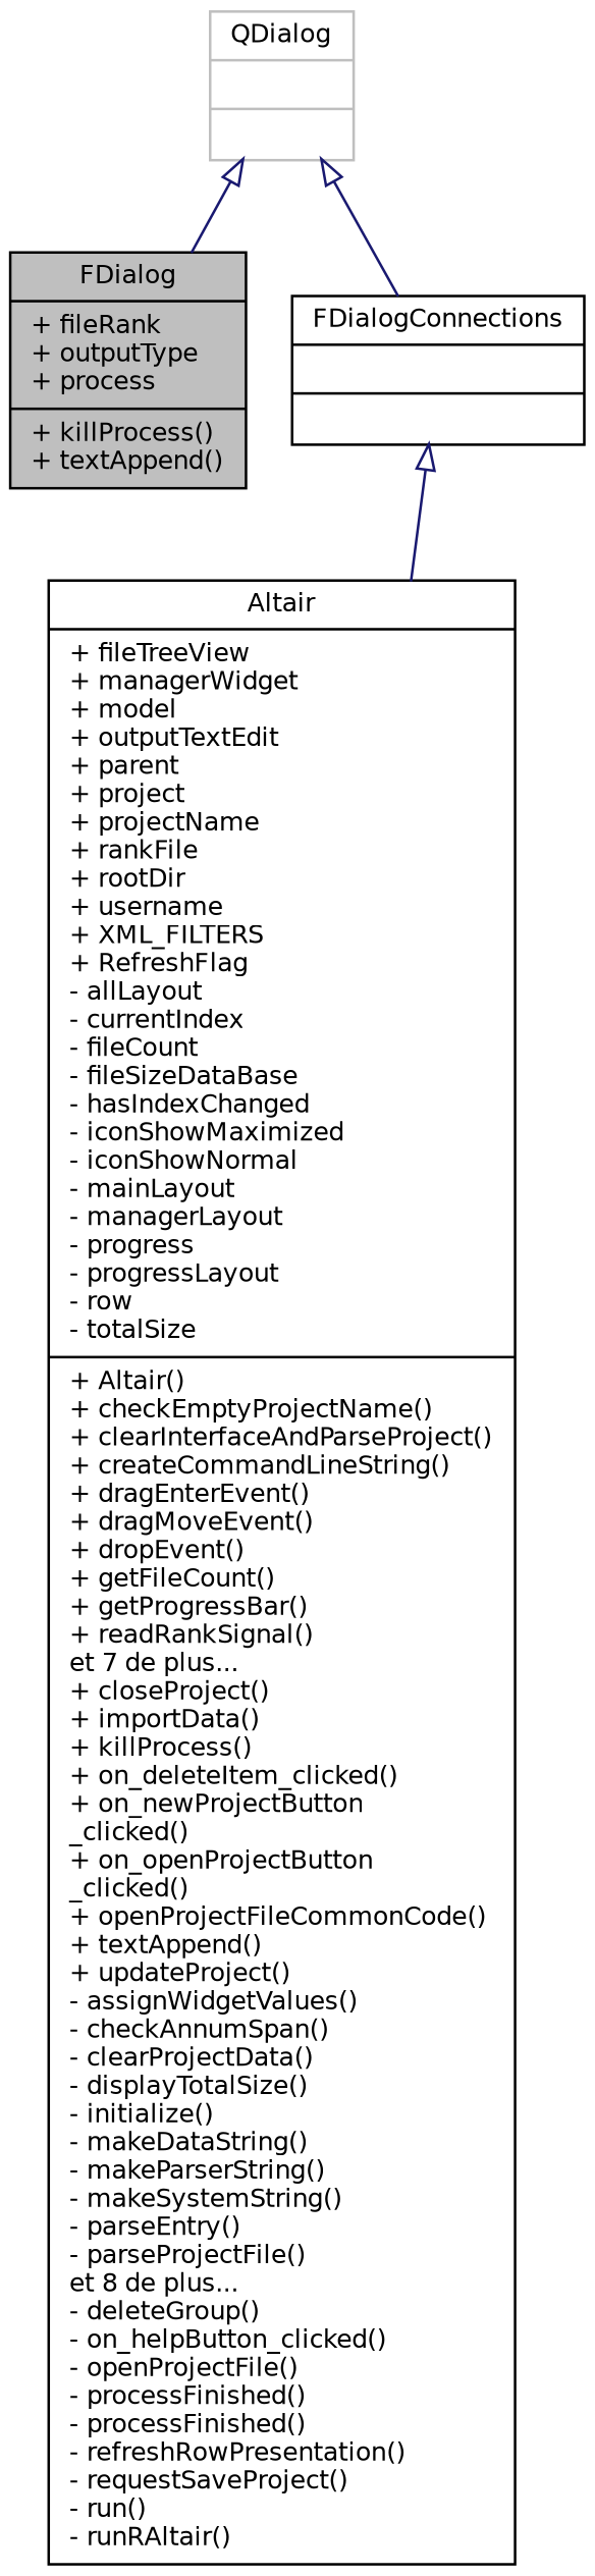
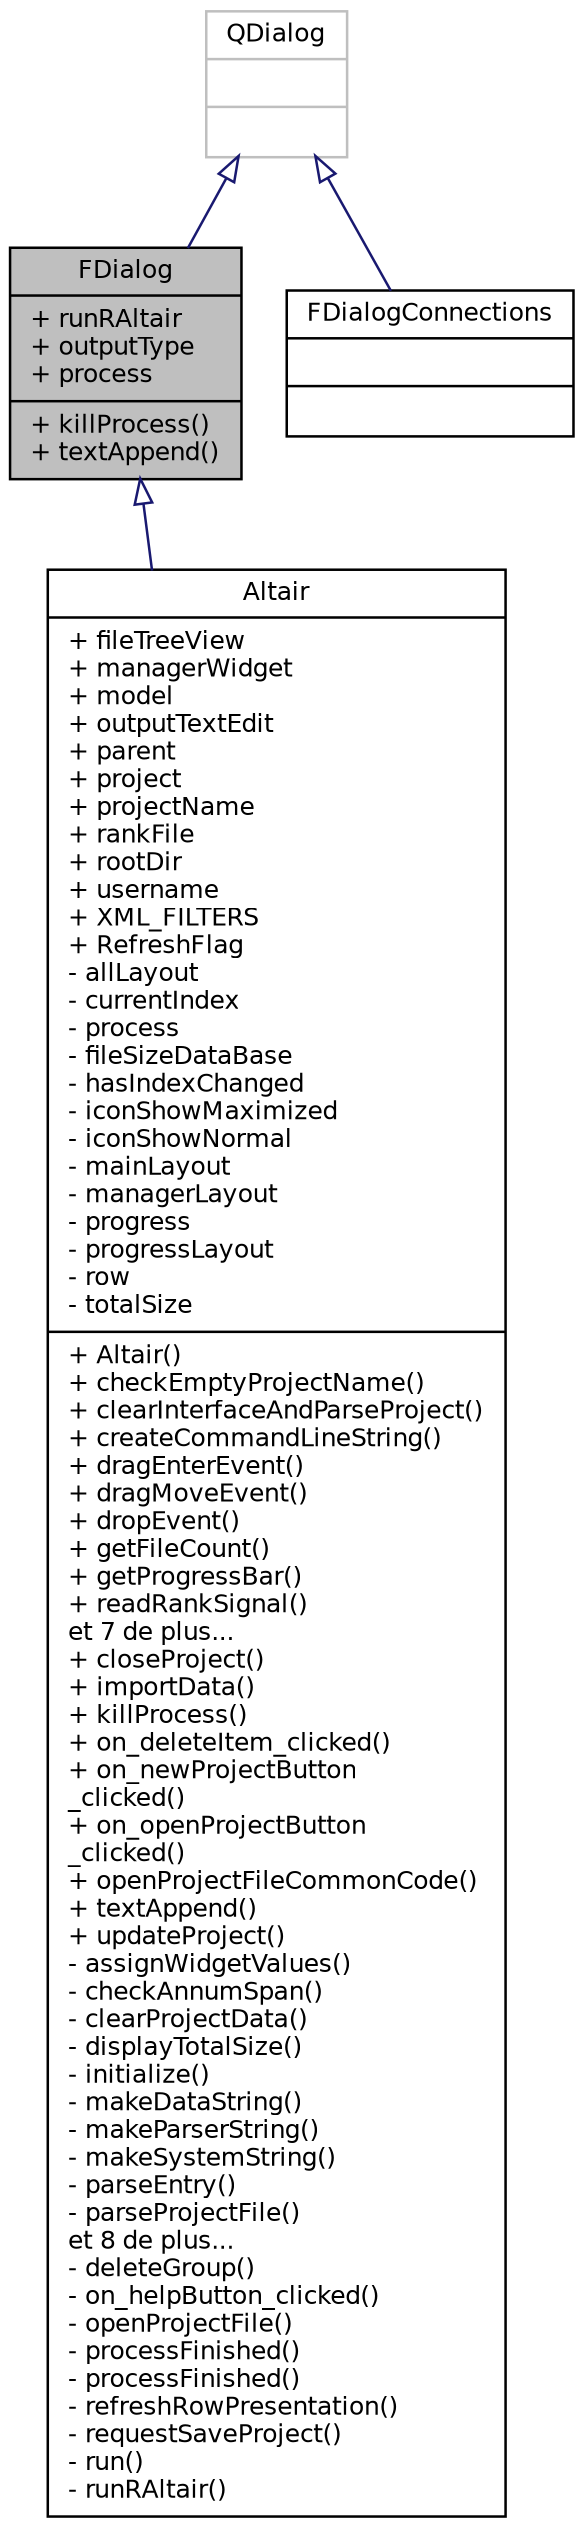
  digraph {
    node [color=black fillcolor=white fontname=Helvetica fontsize=10 shape=record style=filled]
    edge [arrowtail=onormal color=midnightblue dir=back fontname=Helvetica fontsize=10 labelfontname=Helvetica labelfontsize=10 style=solid]
-   n1 [fillcolor=grey75 fontcolor=black height=0.2 label="{FDialog\n|+ fileRank\l+ outputType\l+ process\l|+ killProcess()\l+ textAppend()\l}" width=0.4]
-   n2 [height=0.2 label="{Altair\n|+ fileTreeView\l+ managerWidget\l+ model\l+ outputTextEdit\l+ parent\l+ project\l+ projectName\l+ rankFile\l+ rootDir\l+ username\l+ XML_FILTERS\l+ RefreshFlag\l- allLayout\l- currentIndex\l- fileCount\l- fileSizeDataBase\l- hasIndexChanged\l- iconShowMaximized\l- iconShowNormal\l- mainLayout\l- managerLayout\l- progress\l- progressLayout\l- row\l- totalSize\l|+ Altair()\l+ checkEmptyProjectName()\l+ clearInterfaceAndParseProject()\l+ createCommandLineString()\l+ dragEnterEvent()\l+ dragMoveEvent()\l+ dropEvent()\l+ getFileCount()\l+ getProgressBar()\l+ readRankSignal()\let 7 de plus...\l+ closeProject()\l+ importData()\l+ killProcess()\l+ on_deleteItem_clicked()\l+ on_newProjectButton\l_clicked()\l+ on_openProjectButton\l_clicked()\l+ openProjectFileCommonCode()\l+ textAppend()\l+ updateProject()\l- assignWidgetValues()\l- checkAnnumSpan()\l- clearProjectData()\l- displayTotalSize()\l- initialize()\l- makeDataString()\l- makeParserString()\l- makeSystemString()\l- parseEntry()\l- parseProjectFile()\let 8 de plus...\l- deleteGroup()\l- on_helpButton_clicked()\l- openProjectFile()\l- processFinished()\l- processFinished()\l- refreshRowPresentation()\l- requestSaveProject()\l- run()\l- runRAltair()\l}" width=0.4]
+   n1 [fillcolor=grey75 fontcolor=black height=0.2 label="{FDialog\n|+ runRAltair\l+ outputType\l+ process\l|+ killProcess()\l+ textAppend()\l}" width=0.4]
+   n2 [height=0.2 label="{Altair\n|+ fileTreeView\l+ managerWidget\l+ model\l+ outputTextEdit\l+ parent\l+ project\l+ projectName\l+ rankFile\l+ rootDir\l+ username\l+ XML_FILTERS\l+ RefreshFlag\l- allLayout\l- currentIndex\l- process\l- fileSizeDataBase\l- hasIndexChanged\l- iconShowMaximized\l- iconShowNormal\l- mainLayout\l- managerLayout\l- progress\l- progressLayout\l- row\l- totalSize\l|+ Altair()\l+ checkEmptyProjectName()\l+ clearInterfaceAndParseProject()\l+ createCommandLineString()\l+ dragEnterEvent()\l+ dragMoveEvent()\l+ dropEvent()\l+ getFileCount()\l+ getProgressBar()\l+ readRankSignal()\let 7 de plus...\l+ closeProject()\l+ importData()\l+ killProcess()\l+ on_deleteItem_clicked()\l+ on_newProjectButton\l_clicked()\l+ on_openProjectButton\l_clicked()\l+ openProjectFileCommonCode()\l+ textAppend()\l+ updateProject()\l- assignWidgetValues()\l- checkAnnumSpan()\l- clearProjectData()\l- displayTotalSize()\l- initialize()\l- makeDataString()\l- makeParserString()\l- makeSystemString()\l- parseEntry()\l- parseProjectFile()\let 8 de plus...\l- deleteGroup()\l- on_helpButton_clicked()\l- openProjectFile()\l- processFinished()\l- processFinished()\l- refreshRowPresentation()\l- requestSaveProject()\l- run()\l- runRAltair()\l}" width=0.4]
    n3 [height=0.2 label="{FDialogConnections\n||}" width=0.4]
    n4 [color=grey75 height=0.2 label="{QDialog\n||}" width=0.4]
-   n3 -> n2
+   n1 -> n2
    n4 -> n1
    n4 -> n3
  }
